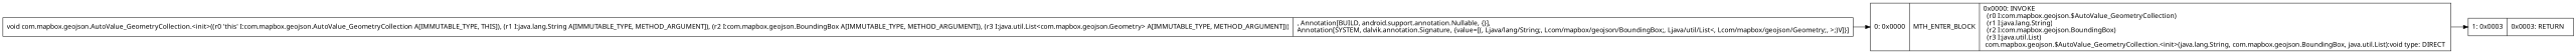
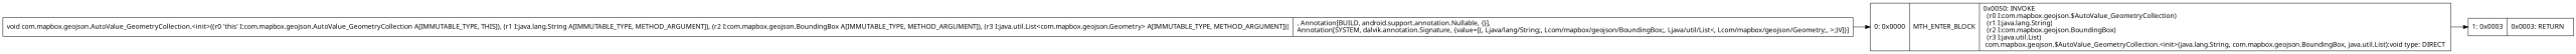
  digraph {
    rankdir=LR
    fontname="Noto Sans"
    node [shape=record fontname="Noto Sans"]
    edge [fontname="Noto Sans"]
-   n1 [label="{0\:\ 0x0000|MTH_ENTER_BLOCK\l|0x0000: INVOKE  \l  (r0 I:com.mapbox.geojson.$AutoValue_GeometryCollection)\l  (r1 I:java.lang.String)\l  (r2 I:com.mapbox.geojson.BoundingBox)\l  (r3 I:java.util.List)\l com.mapbox.geojson.$AutoValue_GeometryCollection.\<init\>(java.lang.String, com.mapbox.geojson.BoundingBox, java.util.List):void type: DIRECT \l}"]
+   n1 [label="{0\:\ 0x0000|MTH_ENTER_BLOCK\l|0x0050: INVOKE  \l  (r0 I:com.mapbox.geojson.$AutoValue_GeometryCollection)\l  (r1 I:java.lang.String)\l  (r2 I:com.mapbox.geojson.BoundingBox)\l  (r3 I:java.util.List)\l com.mapbox.geojson.$AutoValue_GeometryCollection.\<init\>(java.lang.String, com.mapbox.geojson.BoundingBox, java.util.List):void type: DIRECT \l}"]
    n2 [label="{1\:\ 0x0003|0x0003: RETURN   \l}"]
    n3 [label="{void com.mapbox.geojson.AutoValue_GeometryCollection.\<init\>((r0 'this' I:com.mapbox.geojson.AutoValue_GeometryCollection A[IMMUTABLE_TYPE, THIS]), (r1 I:java.lang.String A[IMMUTABLE_TYPE, METHOD_ARGUMENT]), (r2 I:com.mapbox.geojson.BoundingBox A[IMMUTABLE_TYPE, METHOD_ARGUMENT]), (r3 I:java.util.List\<com.mapbox.geojson.Geometry\> A[IMMUTABLE_TYPE, METHOD_ARGUMENT]))  | , Annotation[BUILD, android.support.annotation.Nullable, \{\}], \lAnnotation[SYSTEM, dalvik.annotation.Signature, \{value=[(, Ljava\/lang\/String;, Lcom\/mapbox\/geojson\/BoundingBox;, Ljava\/util\/List\<, Lcom\/mapbox\/geojson\/Geometry;, \>;)V]\}]\l}"]
    n1 -> n2
    n3 -> n1
  }
